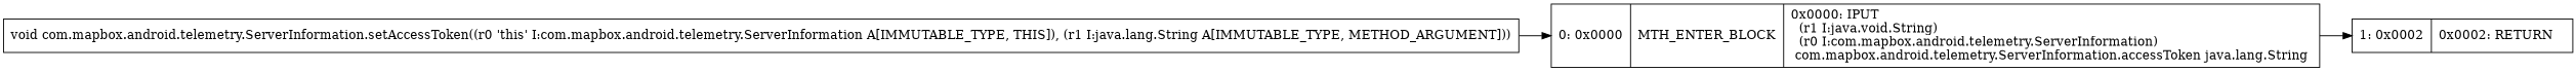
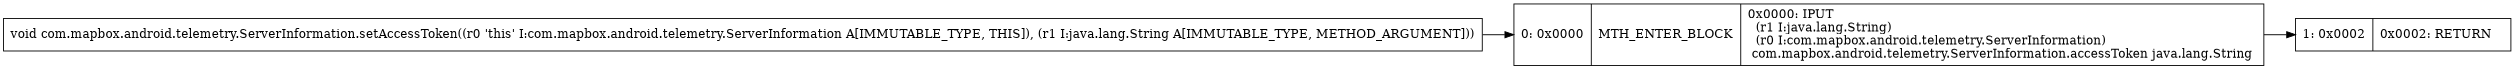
  digraph {
    rankdir=LR
    node [shape=record]
-   n1 [label="{0\:\ 0x0000|MTH_ENTER_BLOCK\l|0x0000: IPUT  \l  (r1 I:java.void.String)\l  (r0 I:com.mapbox.android.telemetry.ServerInformation)\l com.mapbox.android.telemetry.ServerInformation.accessToken java.lang.String \l}"]
+   n1 [label="{0\:\ 0x0000|MTH_ENTER_BLOCK\l|0x0000: IPUT  \l  (r1 I:java.lang.String)\l  (r0 I:com.mapbox.android.telemetry.ServerInformation)\l com.mapbox.android.telemetry.ServerInformation.accessToken java.lang.String \l}"]
    n2 [label="{1\:\ 0x0002|0x0002: RETURN   \l}"]
    n3 [label="{void com.mapbox.android.telemetry.ServerInformation.setAccessToken((r0 'this' I:com.mapbox.android.telemetry.ServerInformation A[IMMUTABLE_TYPE, THIS]), (r1 I:java.lang.String A[IMMUTABLE_TYPE, METHOD_ARGUMENT])) }"]
    n1 -> n2
    n3 -> n1
  }
